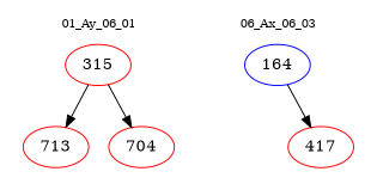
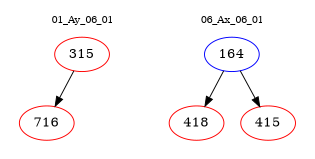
  digraph {
    node [color=red]
    edge [color=black]
    n1 [label=315]
-   n2 [label=713]
-   n3 [label=704]
+   n2 [label=716]
    n4 [color=blue label=164]
-   n6 [label=417]
+   n5 [label=418]
+   n6 [label=415]
    subgraph cluster_1 {
      color=white
      fontsize=10
      label="01_Ay_06_01"
      n1
      n2
-     n3
    }
    subgraph cluster_2 {
      color=white
      fontsize=10
-     label="06_Ax_06_03"
+     label="06_Ax_06_01"
      n4
+     n5
      n6
    }
    n1 -> n2
-   n1 -> n3
+   n4 -> n5
    n4 -> n6
  }
